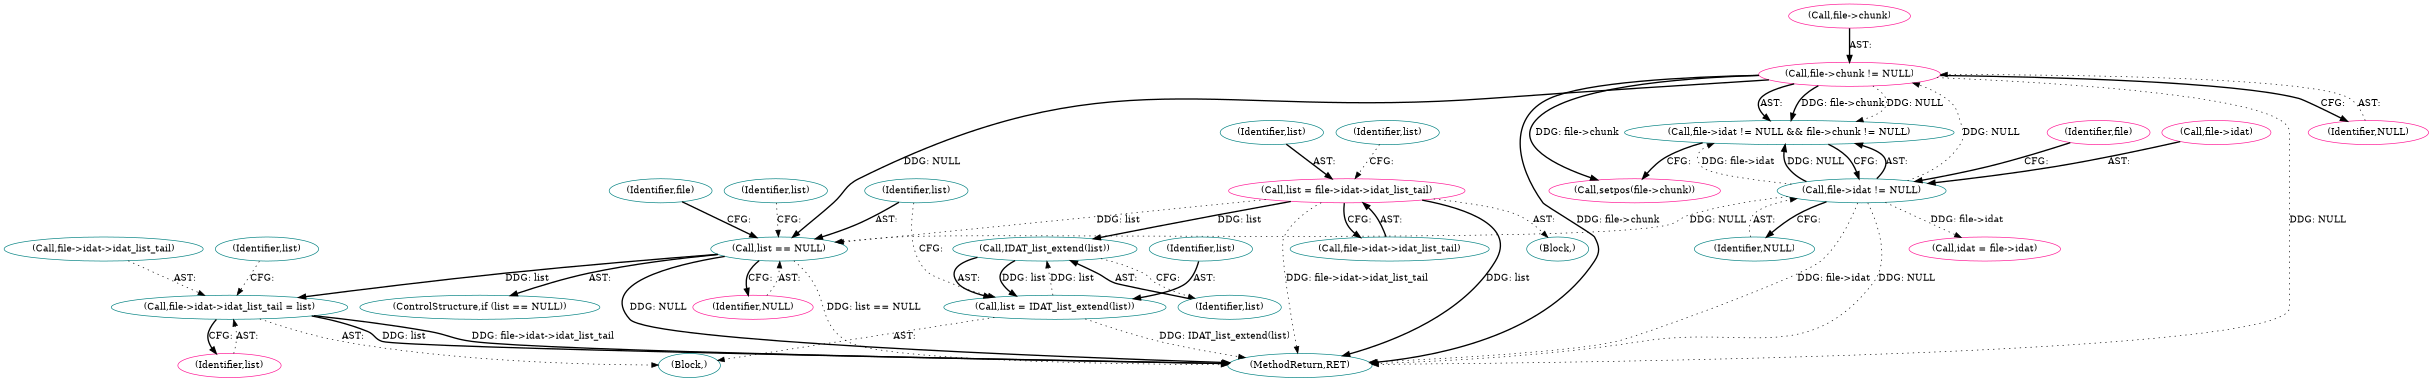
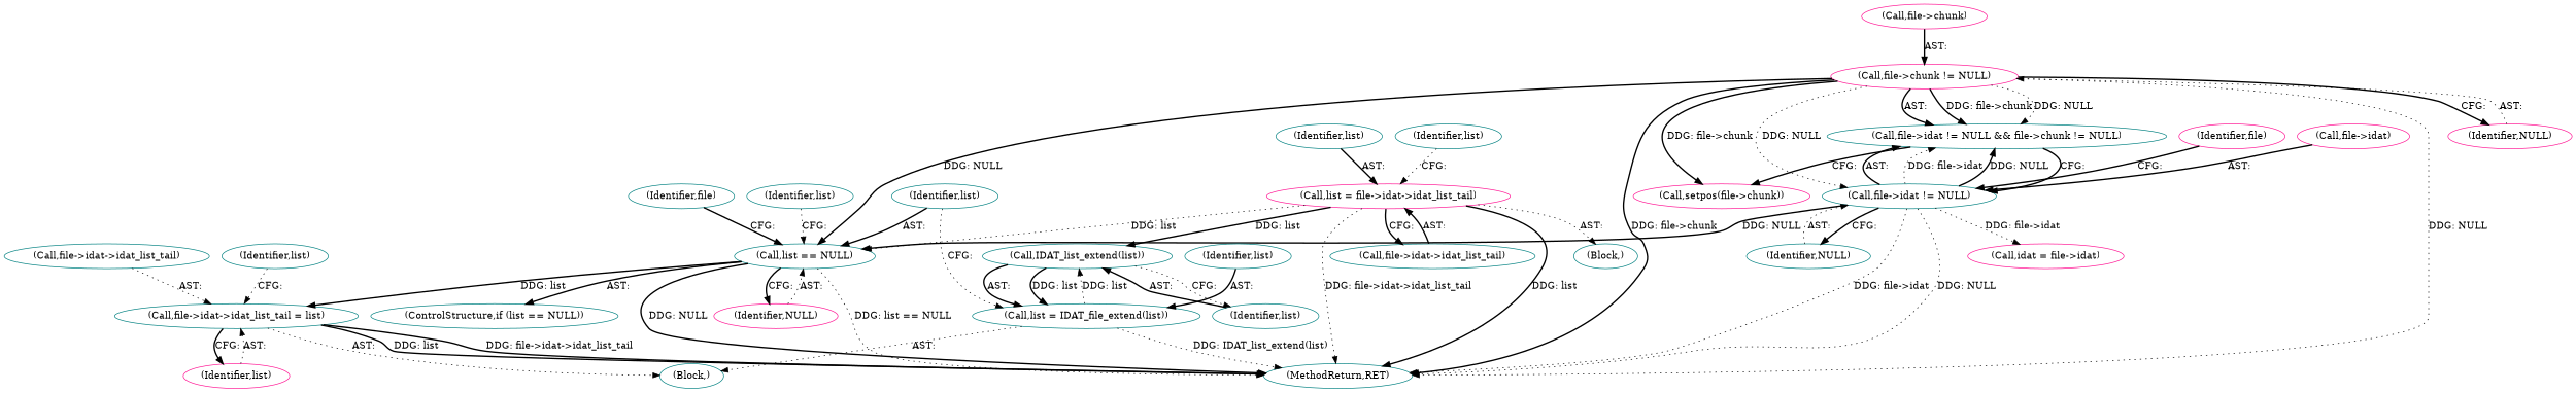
  digraph {
    node [color=teal]
    edge [style=bold]
    n1 [label="(Call,file->idat->idat_list_tail = list)"]
    n2 [color=deeppink label="(Identifier,list)"]
    n3 [label="(MethodReturn,RET)"]
    n4 [label="(Block,)"]
    n5 [label="(Call,list == NULL)"]
    n6 [color=deeppink label="(Identifier,NULL)"]
    n7 [label="(ControlStructure,if (list == NULL))"]
-   n8 [label="(Call,list = IDAT_list_extend(list))"]
+   n8 [label="(Call,list = IDAT_file_extend(list))"]
    n9 [label="(Call,IDAT_list_extend(list))"]
    n10 [label="(Identifier,list)"]
    n11 [color=deeppink label="(Call,list = file->idat->idat_list_tail)"]
    n12 [label="(Block,)"]
    n13 [label="(Call,file->idat->idat_list_tail)"]
    n14 [color=deeppink label="(Call,file->chunk != NULL)"]
    n15 [color=deeppink label="(Call,setpos(file->chunk))"]
    n16 [color=deeppink label="(Identifier,NULL)"]
    n17 [label="(Call,file->idat != NULL && file->chunk != NULL)"]
    n18 [label="(Call,file->idat != NULL)"]
    n19 [color=deeppink label="(Call,idat = file->idat)"]
    n20 [label="(Identifier,NULL)"]
    n21 [label="(Identifier,list)"]
    n22 [label="(Identifier,file)"]
    n23 [label="(Identifier,list)"]
    n24 [color=deeppink label="(Identifier,file)"]
    n25 [color=deeppink label="(Call,file->chunk)"]
    n26 [label="(Call,file->idat->idat_list_tail)"]
    n27 [label="(Identifier,list)"]
    n28 [label="(Identifier,list)"]
    n29 [label="(Identifier,list)"]
    n30 [color=deeppink label="(Call,file->idat)"]
    n31 [label="(Identifier,list)"]
    n1 -> n2 [label="CFG: "]
    n1 -> n3 [label="DDG: file->idat->idat_list_tail"]
    n1 -> n3 [label="DDG: list"]
    n1 -> n4 [label="AST: " style=dotted]
    n2 -> n1 [label="AST: " style=dotted]
    n5 -> n1 [label="DDG: list"]
    n5 -> n3 [label="DDG: list == NULL" style=dotted]
    n5 -> n3 [label="DDG: NULL"]
    n5 -> n6 [label="CFG: "]
    n5 -> n7 [label="AST: "]
    n6 -> n5 [label="AST: " style=dotted]
    n8 -> n3 [label="DDG: IDAT_list_extend(list)" style=dotted]
    n8 -> n4 [label="AST: " style=dotted]
    n8 -> n9 [label="DDG: list" style=dotted]
    n9 -> n8 [label="AST: "]
    n9 -> n8 [label="DDG: list"]
    n9 -> n10 [label="CFG: " style=dotted]
    n10 -> n9 [label="AST: "]
    n11 -> n3 [label="DDG: file->idat->idat_list_tail" style=dotted]
    n11 -> n3 [label="DDG: list"]
    n11 -> n5 [label="DDG: list" style=dotted]
    n11 -> n9 [label="DDG: list"]
    n11 -> n12 [label="AST: " style=dotted]
    n11 -> n13 [label="CFG: "]
    n13 -> n11 [label="AST: "]
    n14 -> n3 [label="DDG: file->chunk"]
    n14 -> n3 [label="DDG: NULL" style=dotted]
    n14 -> n5 [label="DDG: NULL"]
    n14 -> n15 [label="DDG: file->chunk"]
    n14 -> n16 [label="CFG: "]
    n14 -> n17 [label="AST: "]
    n14 -> n17 [label="DDG: file->chunk"]
    n14 -> n17 [label="DDG: NULL" style=dotted]
    n16 -> n14 [label="AST: " style=dotted]
    n17 -> n15 [label="CFG: "]
    n17 -> n18 [label="CFG: "]
    n18 -> n3 [label="DDG: file->idat" style=dotted]
    n18 -> n3 [label="DDG: NULL" style=dotted]
-   n18 -> n5 [label="DDG: NULL" style=dotted]
-   n18 -> n14 [label="DDG: NULL" style=dotted]
+   n18 -> n5 [label="DDG: NULL"]
+   n14 -> n18 [label="DDG: NULL" style=dotted]
    n18 -> n17 [label="AST: "]
    n18 -> n17 [label="DDG: file->idat" style=dotted]
    n18 -> n17 [label="DDG: NULL"]
    n18 -> n19 [label="DDG: file->idat" style=dotted]
    n18 -> n20 [label="CFG: "]
    n20 -> n18 [label="AST: " style=dotted]
    n21 -> n8 [label="AST: "]
    n22 -> n5 [label="CFG: "]
    n23 -> n1 [label="CFG: " style=dotted]
    n24 -> n18 [label="CFG: "]
    n25 -> n14 [label="AST: "]
    n26 -> n1 [label="AST: " style=dotted]
    n27 -> n11 [label="AST: "]
    n28 -> n5 [label="CFG: " style=dotted]
    n29 -> n11 [label="CFG: " style=dotted]
    n30 -> n18 [label="AST: "]
    n31 -> n5 [label="AST: "]
    n31 -> n8 [label="CFG: " style=dotted]
  }
